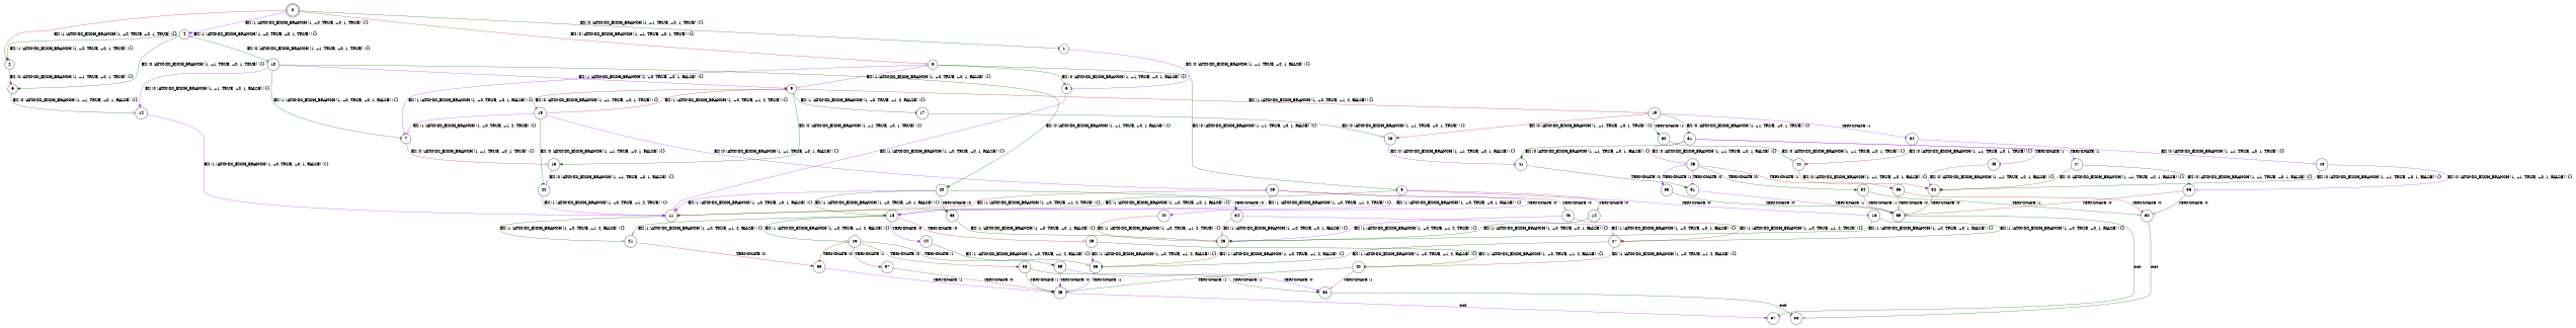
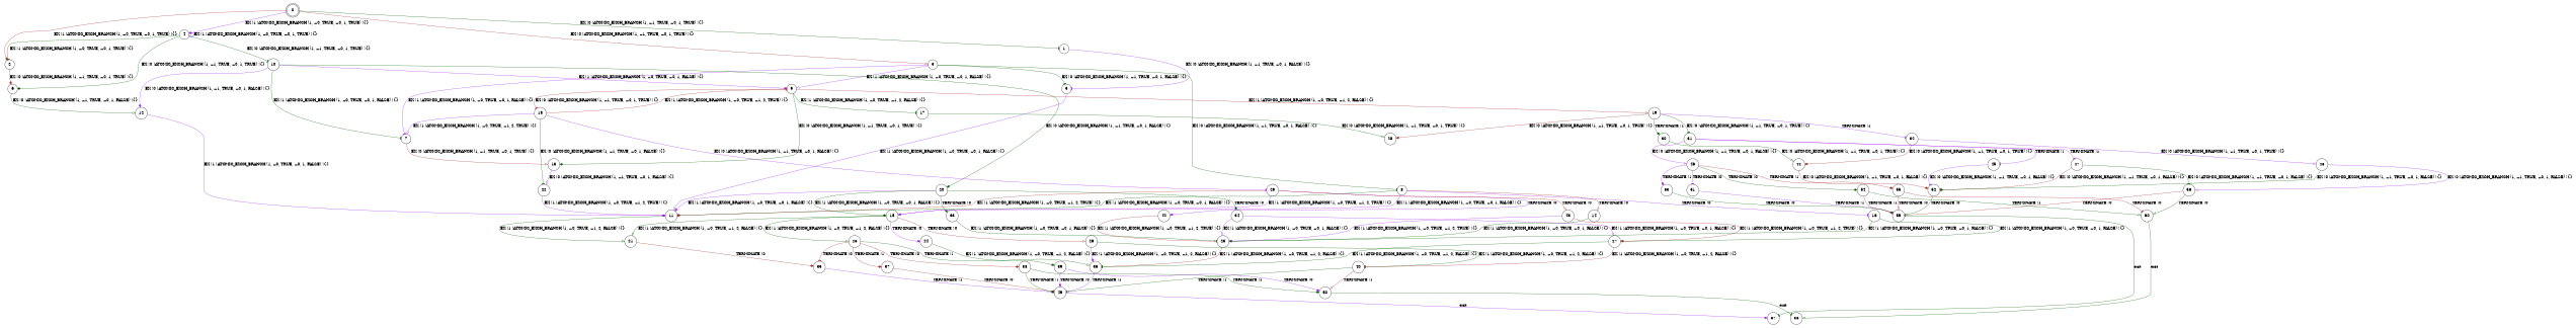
  digraph {
    node [shape=circle]
    edge [arrowhead=diamond color=darkgreen]
    0 [peripheries=2]
    1
    2
    3
    4
    5
    6
    7
    8
    9
    10
    11
    12
    13
    14
    15
    16
    17
    18
    19
    20
    21
    22
    23
    24
    25
    26
    27
    28
    29
    30
    31
    32
    33
    34
    35
    36
    37
    38
    39
    40
-   41
    42
    43
    44
    45
    46
    47
    48
    49
    50
    51
    52
    53
    54
    55
    56
    57
    58
    59
    60
    0 -> 1 [arrowhead=tee label="EX !0 !ATOMIC_EXCH_BRANCH (1, +1, TRUE, +0, 1, TRUE) !{}"]
    0 -> 2 [color=brown label="EX !1 !ATOMIC_EXCH_BRANCH (1, +0, TRUE, +0, 1, TRUE) !{}"]
    0 -> 3 [arrowhead=onormal color=brown label="EX !0 !ATOMIC_EXCH_BRANCH (1, +1, TRUE, +0, 1, TRUE) !{}"]
    0 -> 4 [color=purple label="EX !1 !ATOMIC_EXCH_BRANCH (1, +0, TRUE, +0, 1, TRUE) !{}"]
    1 -> 5 [arrowhead=tee color=purple label="EX !0 !ATOMIC_EXCH_BRANCH (1, +1, TRUE, +0, 1, FALSE) !{}"]
    2 -> 6 [color=brown label="EX !0 !ATOMIC_EXCH_BRANCH (1, +1, TRUE, +0, 1, TRUE) !{}"]
    3 -> 5 [arrowhead=tee label="EX !0 !ATOMIC_EXCH_BRANCH (1, +1, TRUE, +0, 1, FALSE) !{}"]
    3 -> 7 [arrowhead=tee color=purple label="EX !1 !ATOMIC_EXCH_BRANCH (1, +0, TRUE, +0, 1, FALSE) !{}"]
    3 -> 8 [arrowhead=tee label="EX !0 !ATOMIC_EXCH_BRANCH (1, +1, TRUE, +0, 1, FALSE) !{}"]
    3 -> 9 [arrowhead=onormal color=purple label="EX !1 !ATOMIC_EXCH_BRANCH (1, +0, TRUE, +0, 1, FALSE) !{}"]
    4 -> 2 [arrowhead=tee label="EX !1 !ATOMIC_EXCH_BRANCH (1, +0, TRUE, +0, 1, TRUE) !{}"]
    4 -> 4 [arrowhead=onormal color=purple label="EX !1 !ATOMIC_EXCH_BRANCH (1, +0, TRUE, +0, 1, TRUE) !{}"]
    4 -> 6 [label="EX !0 !ATOMIC_EXCH_BRANCH (1, +1, TRUE, +0, 1, TRUE) !{}"]
    4 -> 10 [arrowhead=tee label="EX !0 !ATOMIC_EXCH_BRANCH (1, +1, TRUE, +0, 1, TRUE) !{}"]
    5 -> 11 [arrowhead=onormal color=purple label="EX !1 !ATOMIC_EXCH_BRANCH (1, +0, TRUE, +0, 1, FALSE) !{}"]
    6 -> 12 [arrowhead=onormal label="EX !0 !ATOMIC_EXCH_BRANCH (1, +1, TRUE, +0, 1, FALSE) !{}"]
    7 -> 13 [arrowhead=onormal color=brown label="EX !0 !ATOMIC_EXCH_BRANCH (1, +1, TRUE, +0, 1, TRUE) !{}"]
    8 -> 11 [arrowhead=tee label="EX !1 !ATOMIC_EXCH_BRANCH (1, +0, TRUE, +0, 1, FALSE) !{}"]
    8 -> 14 [arrowhead=onormal color=brown label="TERMINATE !0"]
    8 -> 15 [color=purple label="EX !1 !ATOMIC_EXCH_BRANCH (1, +0, TRUE, +0, 1, FALSE) !{}"]
    8 -> 16 [arrowhead=tee color=purple label="TERMINATE !0"]
    9 -> 13 [label="EX !0 !ATOMIC_EXCH_BRANCH (1, +1, TRUE, +0, 1, TRUE) !{}"]
    9 -> 17 [arrowhead=tee label="EX !1 !ATOMIC_EXCH_BRANCH (1, +0, TRUE, +1, 2, FALSE) !{}"]
    9 -> 18 [arrowhead=tee color=brown label="EX !0 !ATOMIC_EXCH_BRANCH (1, +1, TRUE, +0, 1, TRUE) !{}"]
    9 -> 19 [arrowhead=onormal color=brown label="EX !1 !ATOMIC_EXCH_BRANCH (1, +0, TRUE, +1, 2, FALSE) !{}"]
    10 -> 7 [arrowhead=tee label="EX !1 !ATOMIC_EXCH_BRANCH (1, +0, TRUE, +0, 1, FALSE) !{}"]
    10 -> 9 [color=purple label="EX !1 !ATOMIC_EXCH_BRANCH (1, +0, TRUE, +0, 1, FALSE) !{}"]
    10 -> 12 [color=purple label="EX !0 !ATOMIC_EXCH_BRANCH (1, +1, TRUE, +0, 1, FALSE) !{}"]
    10 -> 20 [label="EX !0 !ATOMIC_EXCH_BRANCH (1, +1, TRUE, +0, 1, FALSE) !{}"]
    11 -> 21 [arrowhead=onormal label="EX !1 !ATOMIC_EXCH_BRANCH (1, +0, TRUE, +1, 2, FALSE) !{}"]
    12 -> 11 [color=purple label="EX !1 !ATOMIC_EXCH_BRANCH (1, +0, TRUE, +0, 1, FALSE) !{}"]
    13 -> 22 [arrowhead=onormal color=purple label="EX !0 !ATOMIC_EXCH_BRANCH (1, +1, TRUE, +0, 1, FALSE) !{}"]
    14 -> 23 [arrowhead=onormal label="EX !1 !ATOMIC_EXCH_BRANCH (1, +0, TRUE, +0, 1, FALSE) !{}"]
    15 -> 21 [arrowhead=onormal label="EX !1 !ATOMIC_EXCH_BRANCH (1, +0, TRUE, +1, 2, FALSE) !{}"]
    15 -> 24 [color=purple label="TERMINATE !0"]
    15 -> 25 [arrowhead=onormal label="EX !1 !ATOMIC_EXCH_BRANCH (1, +0, TRUE, +1, 2, FALSE) !{}"]
    15 -> 26 [arrowhead=onormal color=brown label="TERMINATE !0"]
    16 -> 23 [label="EX !1 !ATOMIC_EXCH_BRANCH (1, +0, TRUE, +0, 1, FALSE) !{}"]
    16 -> 27 [arrowhead=onormal label="EX !1 !ATOMIC_EXCH_BRANCH (1, +0, TRUE, +0, 1, FALSE) !{}"]
    17 -> 28 [arrowhead=onormal label="EX !0 !ATOMIC_EXCH_BRANCH (1, +1, TRUE, +0, 1, TRUE) !{}"]
    18 -> 7 [arrowhead=onormal color=purple label="EX !1 !ATOMIC_EXCH_BRANCH (1, +0, TRUE, +1, 2, TRUE) !{}"]
    18 -> 9 [arrowhead=tee color=brown label="EX !1 !ATOMIC_EXCH_BRANCH (1, +0, TRUE, +1, 2, TRUE) !{}"]
    18 -> 22 [arrowhead=tee label="EX !0 !ATOMIC_EXCH_BRANCH (1, +1, TRUE, +0, 1, FALSE) !{}"]
    18 -> 29 [arrowhead=tee color=purple label="EX !0 !ATOMIC_EXCH_BRANCH (1, +1, TRUE, +0, 1, FALSE) !{}"]
    19 -> 28 [color=brown label="EX !0 !ATOMIC_EXCH_BRANCH (1, +1, TRUE, +0, 1, TRUE) !{}"]
    19 -> 30 [label="TERMINATE !1"]
    19 -> 31 [arrowhead=tee label="EX !0 !ATOMIC_EXCH_BRANCH (1, +1, TRUE, +0, 1, TRUE) !{}"]
    19 -> 32 [arrowhead=tee color=purple label="TERMINATE !1"]
    20 -> 11 [color=purple label="EX !1 !ATOMIC_EXCH_BRANCH (1, +0, TRUE, +0, 1, FALSE) !{}"]
    20 -> 15 [label="EX !1 !ATOMIC_EXCH_BRANCH (1, +0, TRUE, +0, 1, FALSE) !{}"]
    20 -> 33 [label="TERMINATE !0"]
    20 -> 34 [label="TERMINATE !0"]
    21 -> 35 [color=brown label="TERMINATE !0"]
    22 -> 11 [color=purple label="EX !1 !ATOMIC_EXCH_BRANCH (1, +0, TRUE, +1, 2, TRUE) !{}"]
    23 -> 36 [arrowhead=tee color=brown label="EX !1 !ATOMIC_EXCH_BRANCH (1, +0, TRUE, +1, 2, FALSE) !{}"]
    24 -> 36 [arrowhead=onormal label="EX !1 !ATOMIC_EXCH_BRANCH (1, +0, TRUE, +1, 2, FALSE) !{}"]
    25 -> 35 [arrowhead=tee color=brown label="TERMINATE !0"]
    25 -> 37 [color=brown label="TERMINATE !1"]
    25 -> 38 [color=brown label="TERMINATE !0"]
    25 -> 39 [label="TERMINATE !1"]
    26 -> 36 [color=purple label="EX !1 !ATOMIC_EXCH_BRANCH (1, +0, TRUE, +1, 2, FALSE) !{}"]
    26 -> 40 [arrowhead=tee label="EX !1 !ATOMIC_EXCH_BRANCH (1, +0, TRUE, +1, 2, FALSE) !{}"]
    27 -> 36 [arrowhead=tee label="EX !1 !ATOMIC_EXCH_BRANCH (1, +0, TRUE, +1, 2, FALSE) !{}"]
    27 -> 40 [arrowhead=tee color=brown label="EX !1 !ATOMIC_EXCH_BRANCH (1, +0, TRUE, +1, 2, FALSE) !{}"]
-   28 -> 41 [arrowhead=tee color=purple label="EX !0 !ATOMIC_EXCH_BRANCH (1, +1, TRUE, +0, 1, FALSE) !{}"]
    29 -> 11 [color=brown label="EX !1 !ATOMIC_EXCH_BRANCH (1, +0, TRUE, +1, 2, TRUE) !{}"]
    29 -> 15 [arrowhead=onormal color=purple label="EX !1 !ATOMIC_EXCH_BRANCH (1, +0, TRUE, +1, 2, TRUE) !{}"]
    29 -> 42 [color=purple label="TERMINATE !0"]
    29 -> 43 [arrowhead=onormal color=brown label="TERMINATE !0"]
    30 -> 44 [arrowhead=onormal label="EX !0 !ATOMIC_EXCH_BRANCH (1, +1, TRUE, +0, 1, TRUE) !{}"]
-   31 -> 41 [label="EX !0 !ATOMIC_EXCH_BRANCH (1, +1, TRUE, +0, 1, FALSE) !{}"]
    31 -> 45 [arrowhead=tee color=purple label="TERMINATE !1"]
    31 -> 46 [arrowhead=onormal color=purple label="EX !0 !ATOMIC_EXCH_BRANCH (1, +1, TRUE, +0, 1, FALSE) !{}"]
    31 -> 47 [arrowhead=tee color=purple label="TERMINATE !1"]
    32 -> 44 [color=brown label="EX !0 !ATOMIC_EXCH_BRANCH (1, +1, TRUE, +0, 1, TRUE) !{}"]
    32 -> 48 [arrowhead=onormal color=purple label="EX !0 !ATOMIC_EXCH_BRANCH (1, +1, TRUE, +0, 1, TRUE) !{}"]
    33 -> 23 [arrowhead=onormal label="EX !1 !ATOMIC_EXCH_BRANCH (1, +0, TRUE, +0, 1, FALSE) !{}"]
    34 -> 23 [arrowhead=onormal color=purple label="EX !1 !ATOMIC_EXCH_BRANCH (1, +0, TRUE, +0, 1, FALSE) !{}"]
    34 -> 27 [arrowhead=onormal color=purple label="EX !1 !ATOMIC_EXCH_BRANCH (1, +0, TRUE, +0, 1, FALSE) !{}"]
    35 -> 49 [color=purple label="TERMINATE !1"]
    36 -> 49 [arrowhead=tee color=purple label="TERMINATE !1"]
    37 -> 49 [arrowhead=tee color=brown label="TERMINATE !0"]
    38 -> 49 [label="TERMINATE !1"]
    38 -> 50 [label="TERMINATE !1"]
    39 -> 49 [color=purple label="TERMINATE !0"]
    39 -> 50 [color=purple label="TERMINATE !0"]
    40 -> 49 [arrowhead=onormal label="TERMINATE !1"]
    40 -> 50 [arrowhead=onormal color=brown label="TERMINATE !1"]
-   41 -> 51 [label="TERMINATE !0"]
    42 -> 23 [arrowhead=tee color=brown label="EX !1 !ATOMIC_EXCH_BRANCH (1, +0, TRUE, +1, 2, TRUE) !{}"]
    43 -> 23 [arrowhead=onormal color=purple label="EX !1 !ATOMIC_EXCH_BRANCH (1, +0, TRUE, +1, 2, TRUE) !{}"]
    43 -> 27 [color=brown label="EX !1 !ATOMIC_EXCH_BRANCH (1, +0, TRUE, +1, 2, TRUE) !{}"]
    44 -> 52 [color=brown label="EX !0 !ATOMIC_EXCH_BRANCH (1, +1, TRUE, +0, 1, FALSE) !{}"]
    45 -> 52 [arrowhead=tee color=purple label="EX !0 !ATOMIC_EXCH_BRANCH (1, +1, TRUE, +0, 1, FALSE) !{}"]
    46 -> 51 [arrowhead=tee color=purple label="TERMINATE !0"]
    46 -> 53 [color=purple label="TERMINATE !1"]
    46 -> 54 [label="TERMINATE !0"]
    46 -> 55 [color=brown label="TERMINATE !1"]
    47 -> 52 [arrowhead=tee color=brown label="EX !0 !ATOMIC_EXCH_BRANCH (1, +1, TRUE, +0, 1, FALSE) !{}"]
    47 -> 56 [arrowhead=tee label="EX !0 !ATOMIC_EXCH_BRANCH (1, +1, TRUE, +0, 1, FALSE) !{}"]
    48 -> 52 [label="EX !0 !ATOMIC_EXCH_BRANCH (1, +1, TRUE, +0, 1, FALSE) !{}"]
    48 -> 56 [arrowhead=onormal color=purple label="EX !0 !ATOMIC_EXCH_BRANCH (1, +1, TRUE, +0, 1, FALSE) !{}"]
    49 -> 57 [color=purple label=exit]
    50 -> 58 [arrowhead=tee label=exit]
    51 -> 59 [arrowhead=tee color=purple label="TERMINATE !1"]
    52 -> 59 [arrowhead=onormal label="TERMINATE !0"]
    53 -> 59 [label="TERMINATE !0"]
    54 -> 59 [arrowhead=onormal color=brown label="TERMINATE !1"]
    54 -> 60 [arrowhead=onormal label="TERMINATE !1"]
    55 -> 59 [arrowhead=onormal color=brown label="TERMINATE !0"]
    55 -> 60 [arrowhead=tee color=brown label="TERMINATE !0"]
    56 -> 59 [arrowhead=tee color=brown label="TERMINATE !0"]
    56 -> 60 [arrowhead=onormal label="TERMINATE !0"]
    59 -> 57 [arrowhead=tee label=exit]
    60 -> 58 [arrowhead=onormal label=exit]
  }
